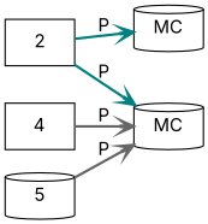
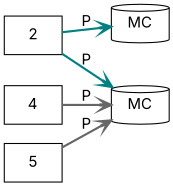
  digraph {
    fontname=Inter
    rankdir=LR
    node [fontname=Inter shape=box t=int]
    edge [arrowhead=vee color=teal fontname=Inter style=bold]
    n1 [l=2967 label=MC s="clone()" shape=cylinder t=ArrayUtils]
    2 [n=array2 t="int[]"]
    n3 [l=2971 label=MC s="arraycopy()" shape=cylinder t=System]
    4 [v=0]
-   5 [shape=cylinder v=0]
+   5 [v=0]
    2 -> n1 [label=P]
    2 -> n3 [label=P]
    4 -> n3 [color=gray40 label=P]
    5 -> n3 [color=gray40 label=P]
  }
